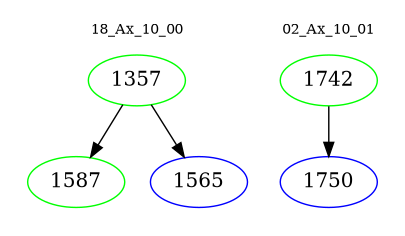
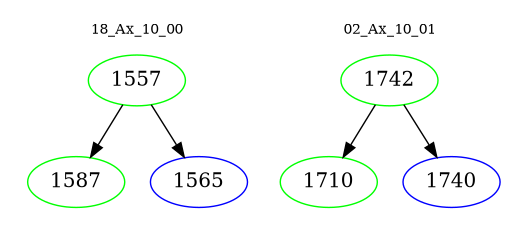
  digraph {
    node [color=green]
    edge [color=black]
-   n1 [label=1357]
+   n1 [label=1557]
    n2 [label=1587]
    n3 [color=blue label=1565]
    n4 [label=1742]
-   n6 [color=blue label=1750]
+   n5 [label=1710]
+   n6 [color=blue label=1740]
    subgraph cluster_1 {
      color=white
      fontsize=10
      label="18_Ax_10_00"
      n1
      n2
      n3
    }
    subgraph cluster_2 {
      color=white
      fontsize=10
      label="02_Ax_10_01"
      n4
+     n5
      n6
    }
    n1 -> n2
    n1 -> n3
+   n4 -> n5
    n4 -> n6
  }
